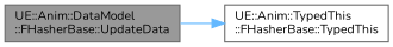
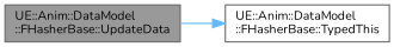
  digraph {
    rankdir=LR
    fontname=Nunito
    node [fontname=Nunito fontsize=10 shape=box style=filled]
    n1 [color=gray40 fillcolor=grey60 fontcolor=black height=0.2 label="UE::Anim::DataModel\l::FHasherBase::UpdateData" width=0.4]
-   n2 [color=grey40 fillcolor=white height=0.2 label="UE::Anim::TypedThis\l::FHasherBase::TypedThis" width=0.4]
+   n2 [color=grey40 fillcolor=white height=0.2 label="UE::Anim::DataModel\l::FHasherBase::TypedThis" width=0.4]
    n1 -> n2 [color=steelblue1 fontname=Nunito fontsize=10 labelfontname=Helvetica labelfontsize=10 style=solid]
  }
